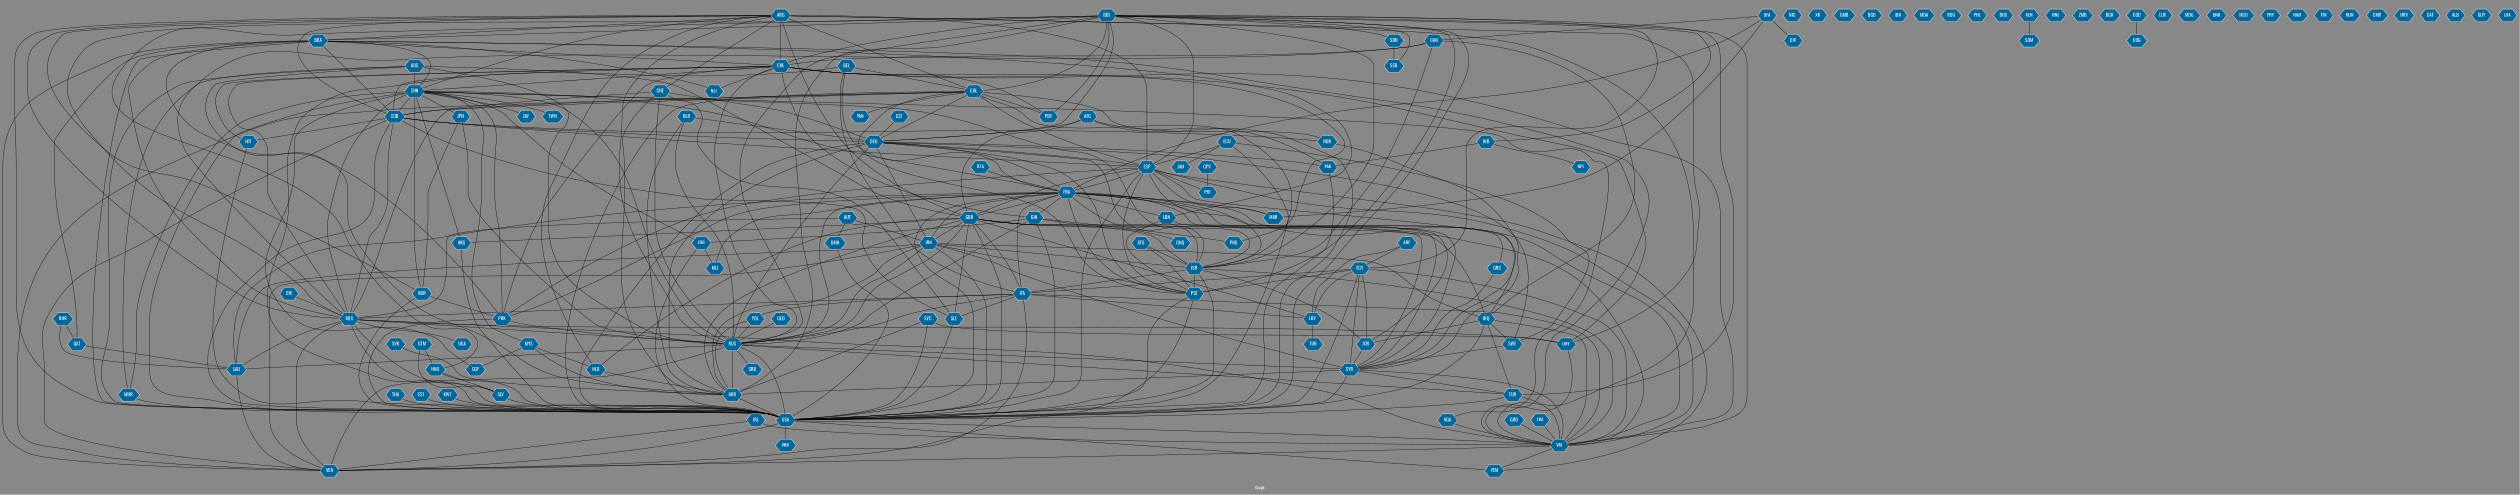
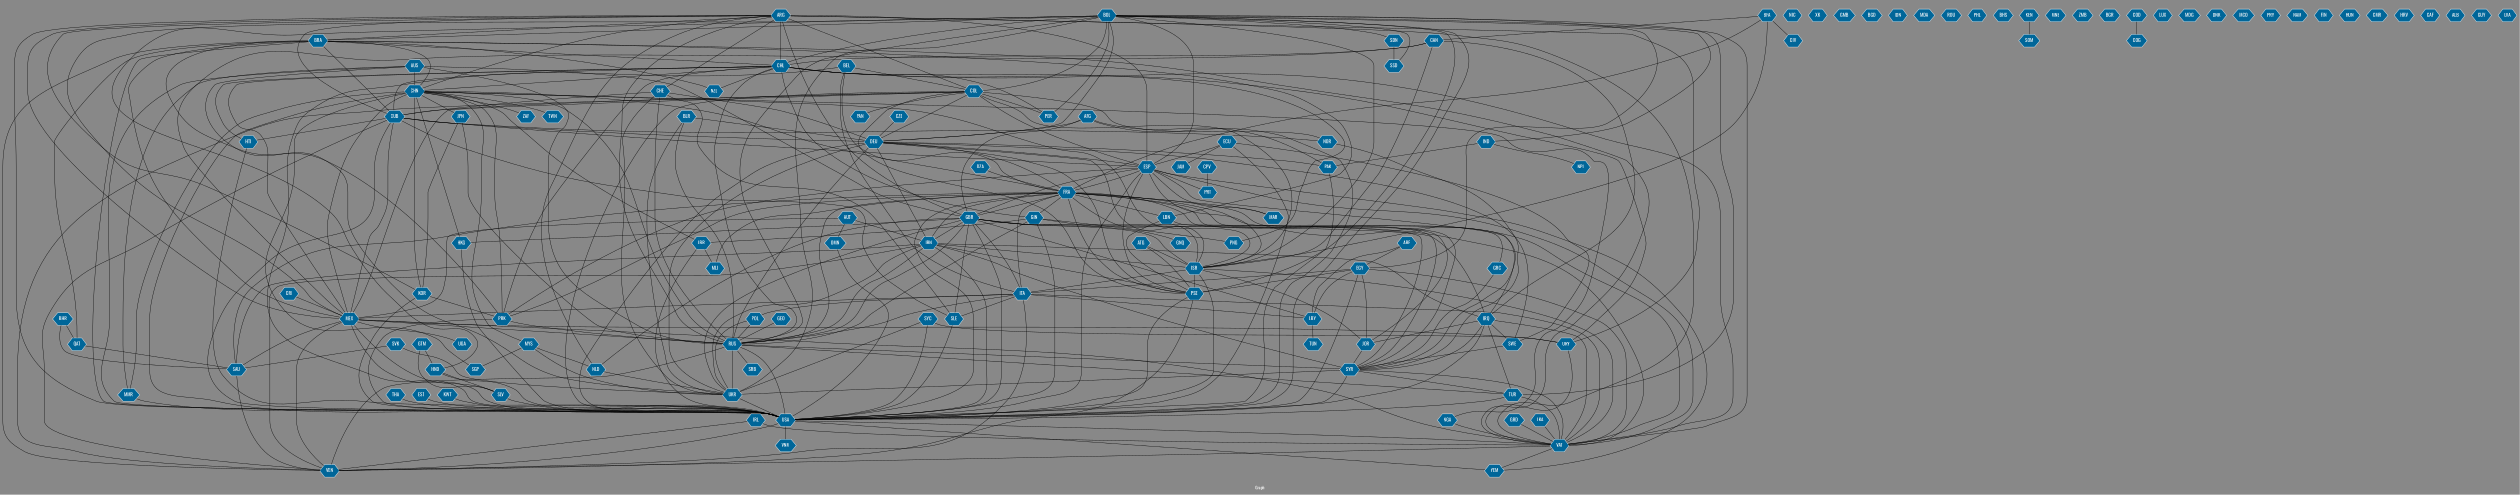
  graph {
    bgcolor="#888888"
    fontcolor=white
    fontname=Oswald
    fontsize=12
    label="Graph"
    node [color=white fillcolor="#006699" fontcolor=white fontname=Oswald shape=hexagon style=filled]
    edge [arrowhead=open color=black fontcolor=white fontname=Oswald fontsize=12 weight=1]
    n1 [label=COL]
    n2 [label=USA]
    n3 [label=PSE]
    n4 [label=DEU]
    n5 [label=MEX]
    n6 [label=ESP]
    n7 [label=ISR]
    n8 [label=VEN]
    n9 [label=PER]
    n10 [label=CUB]
    n11 [label=PAN]
    n12 [label=NOR]
    n13 [label=VAT]
    n14 [label=YEM]
    n15 [label=VNM]
    n16 [label=UKR]
    n17 [label=PAK]
    n18 [label=IRN]
    n19 [label=RUS]
    n20 [label=FRA]
    n21 [label=SWE]
    n22 [label=SLV]
    n23 [label=URY]
    n24 [label=SAU]
    n25 [label=UGA]
    n26 [label=SYR]
    n27 [label=PRK]
    n28 [label=GBR]
    n29 [label=MAR]
    n30 [label=PRT]
    n31 [label=ITA]
    n32 [label=JOR]
    n33 [label=HTI]
    n34 [label=SLE]
    n35 [label=TUR]
    n36 [label=IRQ]
    n37 [label=SRB]
    n38 [label=LBN]
    n39 [label=GIN]
    n40 [label=GRC]
    n41 [label=MLI]
    n42 [label=BRA]
    n43 [label=CHL]
    n44 [label=QAT]
    n45 [label=CHN]
    n46 [label=NZL]
    n47 [label=PNG]
    n48 [label=KOR]
    n49 [label=HKG]
    n50 [label=NGA]
    n51 [label=MYS]
    n52 [label=JPN]
    n53 [label=LBR]
    n54 [label=ZAF]
    n55 [label=SGP]
    n56 [label=TWN]
    n57 [label=MMR]
    n58 [label=SYC]
    n59 [label=IND]
    n60 [label=NPL]
    n61 [label=LBY]
    n62 [label=NLD]
    n63 [label=GNQ]
    n64 [label=CAN]
    n65 [label=BOL]
    n66 [label=EGY]
    n67 [label=HND]
    n68 [label=SSD]
    n69 [label=SDN]
    n70 [label=NIC]
    n71 [label=XK]
    n72 [label=POL]
    n73 [label=ECU]
    n74 [label=JAM]
    n75 [label=OMN]
    n76 [label=AFG]
    n77 [label=TUN]
    n78 [label=ARG]
    n79 [label=CHE]
    n80 [label=GMB]
    n81 [label=BGD]
    n82 [label=CRI]
    n83 [label=IDN]
    n84 [label=DZA]
    n85 [label=BEL]
    n86 [label=MDA]
    n87 [label=ROU]
    n88 [label=AUT]
    n89 [label=AUS]
    n90 [label=PHL]
    n91 [label=BLR]
    n92 [label=BHS]
    n93 [label=BFA]
    n94 [label=CIV]
    n95 [label=KEN]
    n96 [label=SOM]
    n97 [label=IRL]
    n98 [label=GTM]
    n99 [label=THA]
    n100 [label=GRD]
    n101 [label=MNE]
    n102 [label=ZMB]
    n103 [label=BGR]
    n104 [label=COG]
    n105 [label=LUX]
    n106 [label=BHR]
    n107 [label=COD]
    n108 [label=LKA]
    n109 [label=MDG]
    n110 [label=DNK]
    n111 [label=MCO]
    n112 [label=PRY]
    n113 [label=EST]
    n114 [label=NAM]
    n115 [label=CZE]
    n116 [label=FIN]
    n117 [label=GEO]
    n118 [label=HUN]
    n119 [label=CMR]
    n120 [label=SVK]
    n121 [label=ARE]
    n122 [label=HRV]
    n123 [label=KWT]
    n124 [label=CAF]
    n125 [label=ALB]
    n126 [label=GUY]
    n127 [label=CPV]
    n128 [label=LVA]
    n129 [label=ATG]
    n1 -- n2
    n1 -- n3
    n1 -- n4 [weight=2]
    n1 -- n5 [weight=4]
    n1 -- n6 [weight=5]
    n1 -- n7
    n1 -- n8 [weight=4]
    n1 -- n9 [weight=2]
    n1 -- n10 [weight=2]
    n1 -- n11
    n1 -- n12
    n2 -- n8 [weight=2]
    n2 -- n13 [weight=11]
    n2 -- n14 [weight=2]
    n2 -- n15
    n3 -- n2 [weight=2]
    n3 -- n8 [weight=3]
    n4 -- n2
    n4 -- n3
    n4 -- n6 [weight=6]
    n4 -- n7
    n4 -- n16 [weight=17]
    n4 -- n17
    n4 -- n18
    n4 -- n19 [weight=23]
    n4 -- n20
    n4 -- n21
    n5 -- n2 [weight=14]
    n5 -- n8
    n5 -- n13 [weight=3]
    n5 -- n19 [weight=4]
    n5 -- n22
    n5 -- n23 [weight=9]
    n5 -- n24
    n5 -- n25 [weight=2]
    n6 -- n2 [weight=2]
    n6 -- n3 [weight=6]
    n6 -- n7
    n6 -- n13 [weight=7]
    n6 -- n14
    n6 -- n20 [weight=3]
    n6 -- n26
    n6 -- n27
    n6 -- n28 [weight=3]
    n6 -- n29
    n6 -- n30
    n7 -- n2 [weight=9]
    n7 -- n3 [weight=90]
    n7 -- n13 [weight=5]
    n7 -- n31
    n7 -- n32 [weight=10]
    n10 -- n2 [weight=10]
    n10 -- n4
    n10 -- n5
    n10 -- n6 [weight=8]
    n10 -- n8
    n10 -- n12
    n10 -- n33
    n10 -- n34 [weight=6]
    n12 -- n26
    n13 -- n8 [weight=4]
    n13 -- n14
    n16 -- n2 [weight=11]
    n17 -- n2
    n18 -- n2 [weight=18]
    n18 -- n3
    n18 -- n7 [weight=7]
    n18 -- n8
    n18 -- n16 [weight=2]
    n18 -- n19 [weight=6]
    n18 -- n24
    n18 -- n26 [weight=2]
    n18 -- n36
    n19 -- n2 [weight=27]
    n19 -- n8
    n19 -- n16 [weight=99]
-   n19 -- n24
+   n120 -- n24
    n19 -- n26 [weight=4]
    n19 -- n35
    n19 -- n37
    n20 -- n2 [weight=4]
    n20 -- n3 [weight=10]
    n20 -- n7 [weight=4]
    n20 -- n13
    n20 -- n18 [weight=2]
    n20 -- n19 [weight=4]
    n20 -- n24
    n20 -- n26 [weight=4]
    n20 -- n27
    n20 -- n28 [weight=2]
    n20 -- n29
    n20 -- n31 [weight=2]
    n20 -- n32 [weight=4]
    n20 -- n36 [weight=2]
    n20 -- n38
    n20 -- n39 [weight=3]
    n20 -- n40
    n20 -- n41
    n21 -- n26
    n22 -- n2 [weight=2]
    n23 -- n13 [weight=2]
    n24 -- n8
    n26 -- n2 [weight=17]
    n26 -- n13
    n26 -- n16 [weight=3]
    n26 -- n35 [weight=4]
    n27 -- n2 [weight=18]
    n27 -- n19 [weight=4]
    n28 -- n2 [weight=3]
    n28 -- n7
    n28 -- n13 [weight=2]
    n28 -- n16
    n28 -- n18
    n28 -- n19 [weight=4]
    n28 -- n26 [weight=3]
    n28 -- n31
    n28 -- n34
    n28 -- n36
    n28 -- n49 [weight=3]
    n28 -- n61
    n28 -- n62
    n31 -- n5 [weight=2]
    n31 -- n8
    n31 -- n13 [weight=4]
    n31 -- n19 [weight=2]
    n31 -- n34 [weight=4]
    n31 -- n61 [weight=3]
    n31 -- n72
    n32 -- n26
    n33 -- n2
    n34 -- n2 [weight=4]
    n35 -- n2
    n35 -- n13 [weight=34]
    n36 -- n2 [weight=9]
    n36 -- n13
    n36 -- n21
-   n66 -- n26 [weight=16]
+   n36 -- n26 [weight=16]
    n36 -- n32 [weight=2]
    n36 -- n35 [weight=2]
    n38 -- n3
    n38 -- n26
    n39 -- n2
    n39 -- n19
    n39 -- n47 [weight=2]
    n39 -- n53
    n39 -- n63
    n40 -- n26
    n42 -- n2 [weight=2]
    n42 -- n5
    n42 -- n8 [weight=4]
    n42 -- n10 [weight=2]
    n42 -- n13
    n42 -- n27
    n42 -- n38 [weight=2]
    n42 -- n43 [weight=2]
    n42 -- n44
    n42 -- n45
    n42 -- n46
    n43 -- n5 [weight=14]
    n43 -- n9
    n43 -- n10
    n43 -- n13 [weight=6]
    n43 -- n19
    n43 -- n23 [weight=2]
    n43 -- n27
    n43 -- n33
    n43 -- n39
    n43 -- n45 [weight=5]
    n43 -- n46
    n43 -- n47
    n44 -- n24
    n45 -- n2 [weight=28]
    n45 -- n5 [weight=9]
    n45 -- n7
-   n45 -- n10
    n45 -- n19 [weight=14]
    n45 -- n20
    n45 -- n27
    n45 -- n48
    n45 -- n49 [weight=5]
    n45 -- n50
    n45 -- n51
    n45 -- n52 [weight=3]
    n45 -- n53 [weight=2]
    n45 -- n54
    n45 -- n55
    n45 -- n56
    n45 -- n57
    n48 -- n2
    n48 -- n27 [weight=7]
    n49 -- n2 [weight=3]
    n50 -- n13 [weight=2]
    n51 -- n16 [weight=6]
    n51 -- n55
    n51 -- n62
    n52 -- n19
    n52 -- n48
    n53 -- n2
    n53 -- n41 [weight=3]
    n57 -- n2 [weight=4]
    n58 -- n2 [weight=5]
    n58 -- n16
    n58 -- n23
    n59 -- n17 [weight=5]
    n59 -- n60
    n61 -- n77
    n62 -- n16 [weight=5]
    n64 -- n5
    n64 -- n7
    n64 -- n36
    n64 -- n43 [weight=2]
    n65 -- n1 [weight=9]
    n65 -- n2 [weight=4]
    n65 -- n3 [weight=2]
    n65 -- n4
    n65 -- n5 [weight=2]
    n65 -- n6
    n65 -- n7 [weight=3]
    n65 -- n9
    n65 -- n13 [weight=6]
    n65 -- n16 [weight=2]
    n65 -- n19
    n65 -- n35 [weight=4]
    n65 -- n42
    n65 -- n43 [weight=15]
    n65 -- n59
    n65 -- n66
    n65 -- n67
    n65 -- n68
    n65 -- n69
    n66 -- n2
    n66 -- n3 [weight=5]
    n66 -- n13 [weight=3]
    n66 -- n31
    n66 -- n32
    n66 -- n61
    n67 -- n2
    n67 -- n22
    n69 -- n68 [weight=3]
    n72 -- n16
    n72 -- n19
    n73 -- n2
    n73 -- n6
    n73 -- n21
    n73 -- n74
    n75 -- n2 [weight=2]
    n76 -- n2 [weight=12]
    n76 -- n4
    n76 -- n17
    n76 -- n28
    n78 -- n1 [weight=2]
    n78 -- n2
    n78 -- n5 [weight=7]
    n78 -- n6 [weight=5]
    n78 -- n10 [weight=2]
    n78 -- n13 [weight=10]
    n78 -- n19
    n78 -- n23 [weight=4]
    n78 -- n28 [weight=4]
    n78 -- n42 [weight=2]
    n78 -- n43 [weight=10]
    n78 -- n45 [weight=3]
    n78 -- n48
    n78 -- n62
    n78 -- n79
    n79 -- n4
    n79 -- n10 [weight=9]
    n79 -- n16
    n79 -- n19
    n79 -- n34 [weight=2]
    n82 -- n5
    n84 -- n20 [weight=2]
    n85 -- n1
    n85 -- n2
    n85 -- n20 [weight=2]
    n85 -- n31 [weight=3]
    n88 -- n5
    n88 -- n18
    n88 -- n75 [weight=3]
    n89 -- n2 [weight=2]
    n89 -- n16 [weight=4]
    n89 -- n19 [weight=7]
    n89 -- n28
    n89 -- n45 [weight=2]
    n89 -- n57
    n91 -- n4
    n91 -- n16 [weight=3]
    n91 -- n19
    n93 -- n20 [weight=3]
-   n93 -- n29
+   n93 -- n7
    n93 -- n64
    n93 -- n94 [weight=4]
    n95 -- n96
    n97 -- n8
    n97 -- n13
    n98 -- n22
    n98 -- n67
    n99 -- n2 [weight=2]
    n100 -- n13
    n106 -- n24
    n106 -- n44
    n107 -- n104 [weight=6]
    n108 -- n13
    n113 -- n2
    n115 -- n4 [weight=2]
    n117 -- n19 [weight=2]
    n120 -- n16
    n121 -- n61
    n121 -- n66
    n123 -- n2
    n127 -- n30
    n129 -- n3
    n129 -- n7
  }
